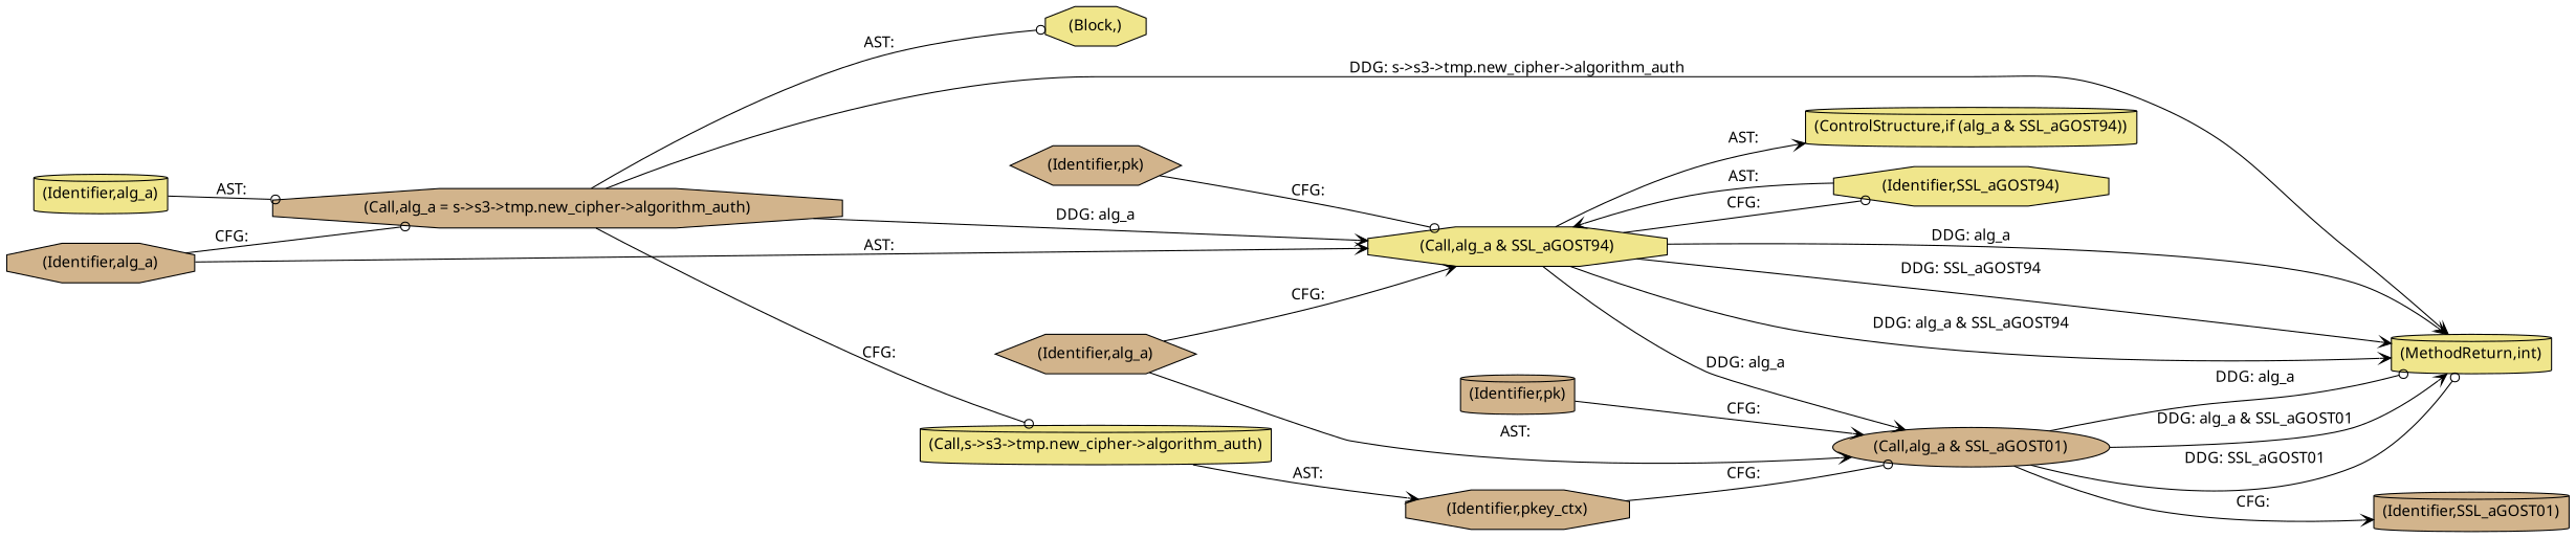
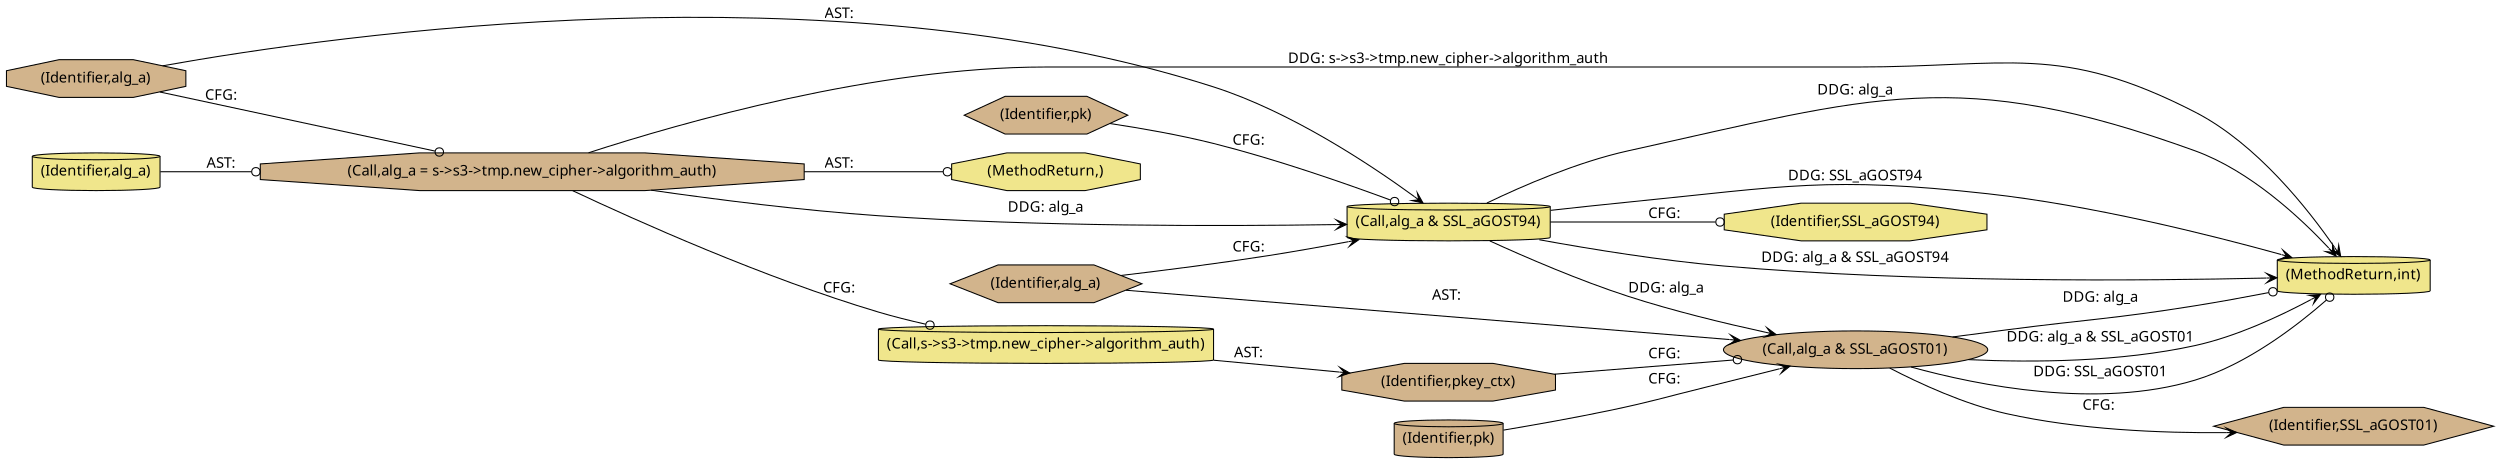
  digraph {
    fontname="Noto Sans"
    rankdir=LR
    node [fillcolor=tan fontname="Noto Sans" shape=cylinder style=filled]
    edge [arrowhead=vee fontname="Noto Sans"]
    n1 [label="(Call,alg_a = s->s3->tmp.new_cipher->algorithm_auth)" shape=octagon]
-   n2 [fillcolor=khaki label="(Call,alg_a & SSL_aGOST94)" shape=octagon]
+   n2 [fillcolor=khaki label="(Call,alg_a & SSL_aGOST94)"]
    n3 [fillcolor=khaki label="(Call,s->s3->tmp.new_cipher->algorithm_auth)"]
    n4 [fillcolor=khaki label="(MethodReturn,int)"]
-   n5 [fillcolor=khaki label="(Block,)" shape=octagon]
+   n5 [fillcolor=khaki label="(MethodReturn,)" shape=octagon]
    n6 [label="(Call,alg_a & SSL_aGOST01)" shape=ellipse]
    n7 [fillcolor=khaki label="(Identifier,SSL_aGOST94)" shape=octagon]
-   n8 [fillcolor=khaki label="(ControlStructure,if (alg_a & SSL_aGOST94))"]
    n9 [label="(Identifier,pkey_ctx)" shape=octagon]
-   n10 [label="(Identifier,SSL_aGOST01)"]
+   n10 [label="(Identifier,SSL_aGOST01)" shape=hexagon]
    n11 [fillcolor=khaki label="(Identifier,alg_a)"]
    n12 [label="(Identifier,alg_a)" shape=hexagon]
    n13 [label="(Identifier,pk)"]
    n14 [label="(Identifier,pk)" shape=hexagon]
    n15 [label="(Identifier,alg_a)" shape=octagon]
    n1 -> n2 [label="DDG: alg_a"]
    n1 -> n3 [arrowhead=odot label="CFG: "]
    n1 -> n4 [label="DDG: s->s3->tmp.new_cipher->algorithm_auth"]
    n1 -> n5 [arrowhead=odot label="AST: "]
    n2 -> n4 [label="DDG: alg_a"]
    n2 -> n4 [label="DDG: SSL_aGOST94"]
    n2 -> n4 [label="DDG: alg_a & SSL_aGOST94"]
    n2 -> n6 [label="DDG: alg_a"]
    n2 -> n7 [arrowhead=odot label="CFG: "]
-   n2 -> n8 [label="AST: "]
    n3 -> n9 [label="AST: "]
    n6 -> n4 [label="DDG: alg_a & SSL_aGOST01"]
    n6 -> n4 [arrowhead=odot label="DDG: SSL_aGOST01"]
    n6 -> n4 [arrowhead=odot label="DDG: alg_a"]
    n6 -> n10 [label="CFG: "]
-   n7 -> n2 [label="AST: "]
    n9 -> n6 [arrowhead=odot label="CFG: "]
    n11 -> n1 [arrowhead=odot label="AST: "]
    n12 -> n2 [label="CFG: "]
    n12 -> n6 [label="AST: "]
    n13 -> n6 [label="CFG: "]
    n14 -> n2 [arrowhead=odot label="CFG: "]
    n15 -> n1 [arrowhead=odot label="CFG: "]
    n15 -> n2 [label="AST: "]
  }
